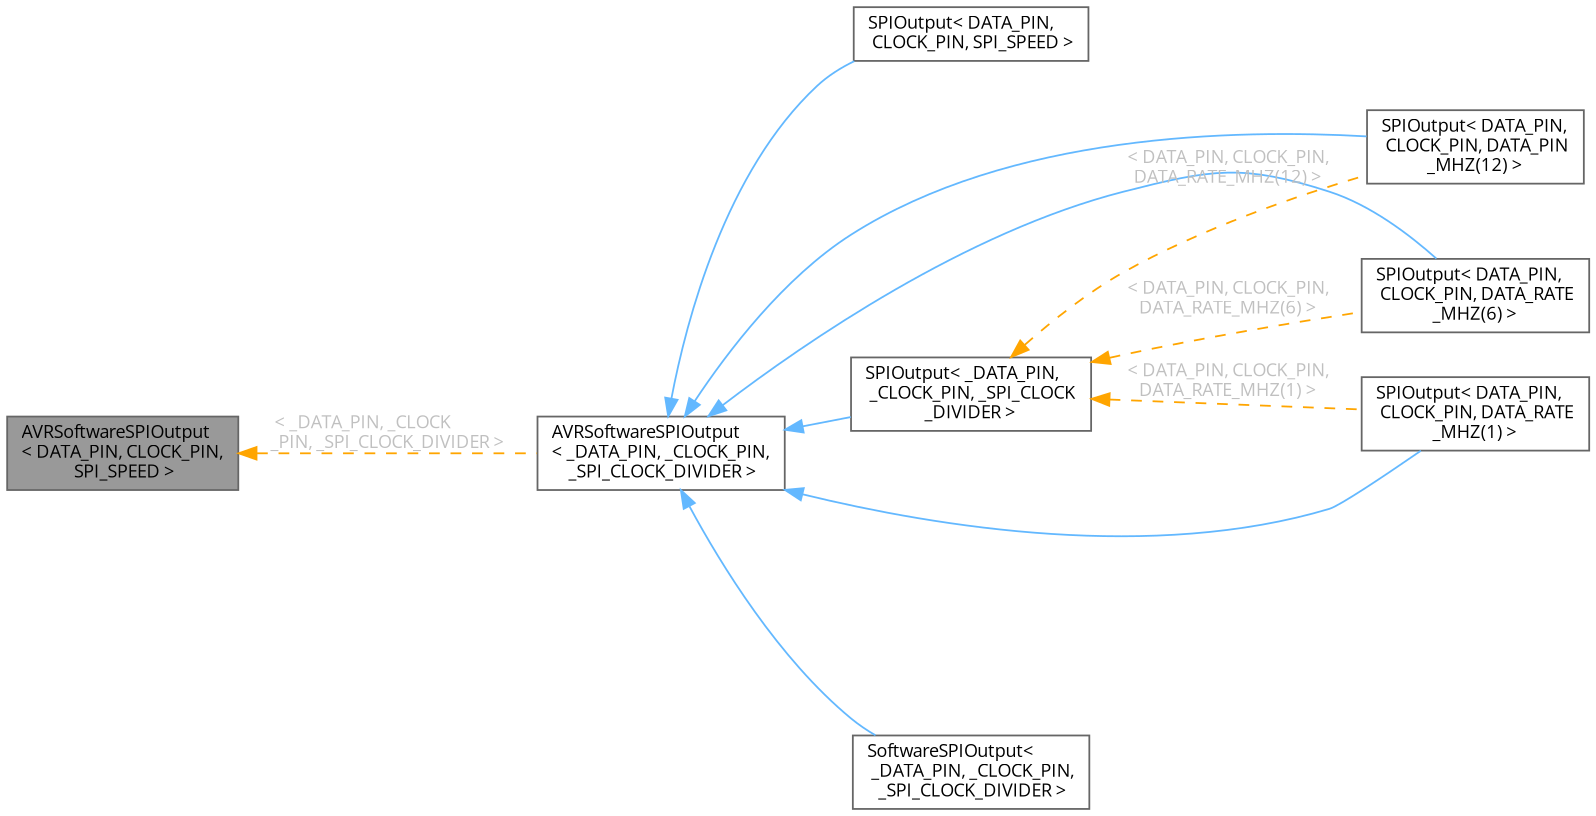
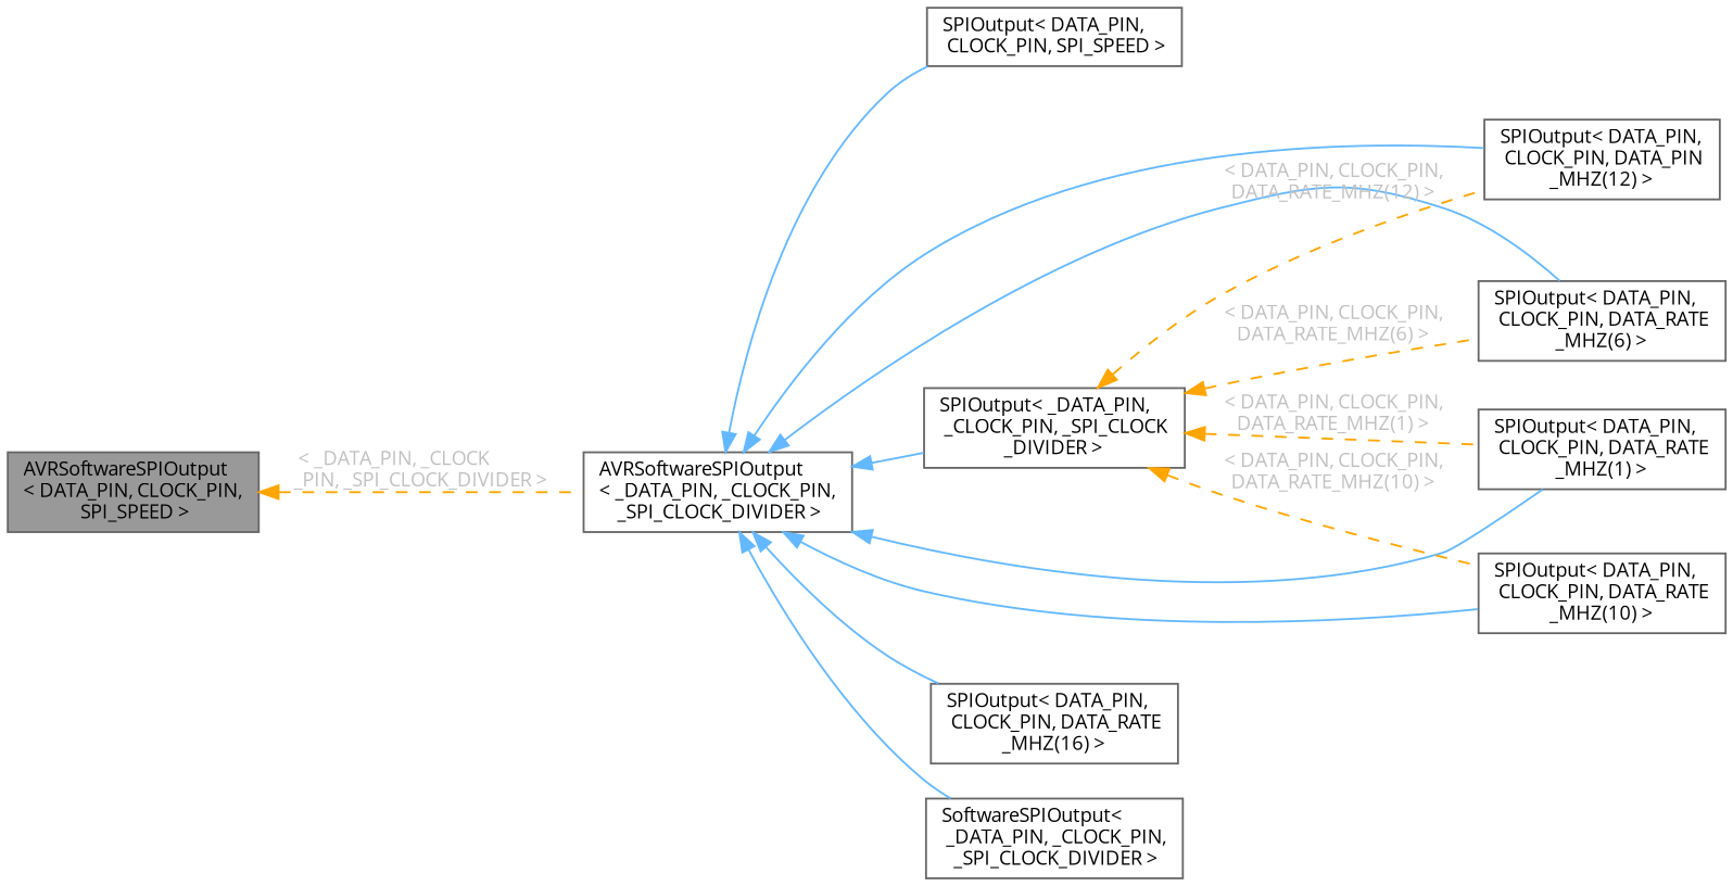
  digraph {
    fontname="Open Sans"
    rankdir=LR
    node [color=gray40 fillcolor=white fontname="Open Sans" fontsize=10 shape=box style=filled]
    edge [color=steelblue1 dir=back fontname="Open Sans" fontsize=10 labelfontname=Helvetica labelfontsize=10 style=solid]
    n1 [fillcolor=grey60 fontcolor=black height=0.2 label="AVRSoftwareSPIOutput\l\< DATA_PIN, CLOCK_PIN,\l SPI_SPEED \>" width=0.4]
    n2 [height=0.2 label="AVRSoftwareSPIOutput\l\< _DATA_PIN, _CLOCK_PIN,\l _SPI_CLOCK_DIVIDER \>" width=0.4]
    n3 [height=0.2 label="SPIOutput\< DATA_PIN,\l CLOCK_PIN, SPI_SPEED \>" width=0.4]
    n4 [height=0.2 label="SPIOutput\< DATA_PIN,\l CLOCK_PIN, DATA_RATE\l_MHZ(6) \>" width=0.4]
    n5 [height=0.2 label="SPIOutput\< DATA_PIN,\l CLOCK_PIN, DATA_PIN\l_MHZ(12) \>" width=0.4]
+   n6 [height=0.2 label="SPIOutput\< DATA_PIN,\l CLOCK_PIN, DATA_RATE\l_MHZ(10) \>" width=0.4]
+   n7 [height=0.2 label="SPIOutput\< DATA_PIN,\l CLOCK_PIN, DATA_RATE\l_MHZ(16) \>" width=0.4]
    n8 [height=0.2 label="SPIOutput\< DATA_PIN,\l CLOCK_PIN, DATA_RATE\l_MHZ(1) \>" width=0.4]
    n9 [height=0.2 label="SPIOutput\< _DATA_PIN,\l _CLOCK_PIN, _SPI_CLOCK\l_DIVIDER \>" width=0.4]
    n10 [height=0.2 label="SoftwareSPIOutput\<\l _DATA_PIN, _CLOCK_PIN,\l _SPI_CLOCK_DIVIDER \>" width=0.4]
    n1 -> n2 [color=orange fontcolor=grey label=" \< _DATA_PIN, _CLOCK\l_PIN, _SPI_CLOCK_DIVIDER \>" style=dashed]
    n2 -> n3
    n2 -> n4
    n2 -> n5
+   n2 -> n6
+   n2 -> n7
    n2 -> n8
    n2 -> n9
    n2 -> n10
    n9 -> n4 [color=orange fontcolor=grey label=" \< DATA_PIN, CLOCK_PIN,\l DATA_RATE_MHZ(6) \>" style=dashed]
    n9 -> n5 [color=orange fontcolor=grey label=" \< DATA_PIN, CLOCK_PIN,\l DATA_RATE_MHZ(12) \>" style=dashed]
+   n9 -> n6 [color=orange fontcolor=grey label=" \< DATA_PIN, CLOCK_PIN,\l DATA_RATE_MHZ(10) \>" style=dashed]
    n9 -> n8 [color=orange fontcolor=grey label=" \< DATA_PIN, CLOCK_PIN,\l DATA_RATE_MHZ(1) \>" style=dashed]
  }
